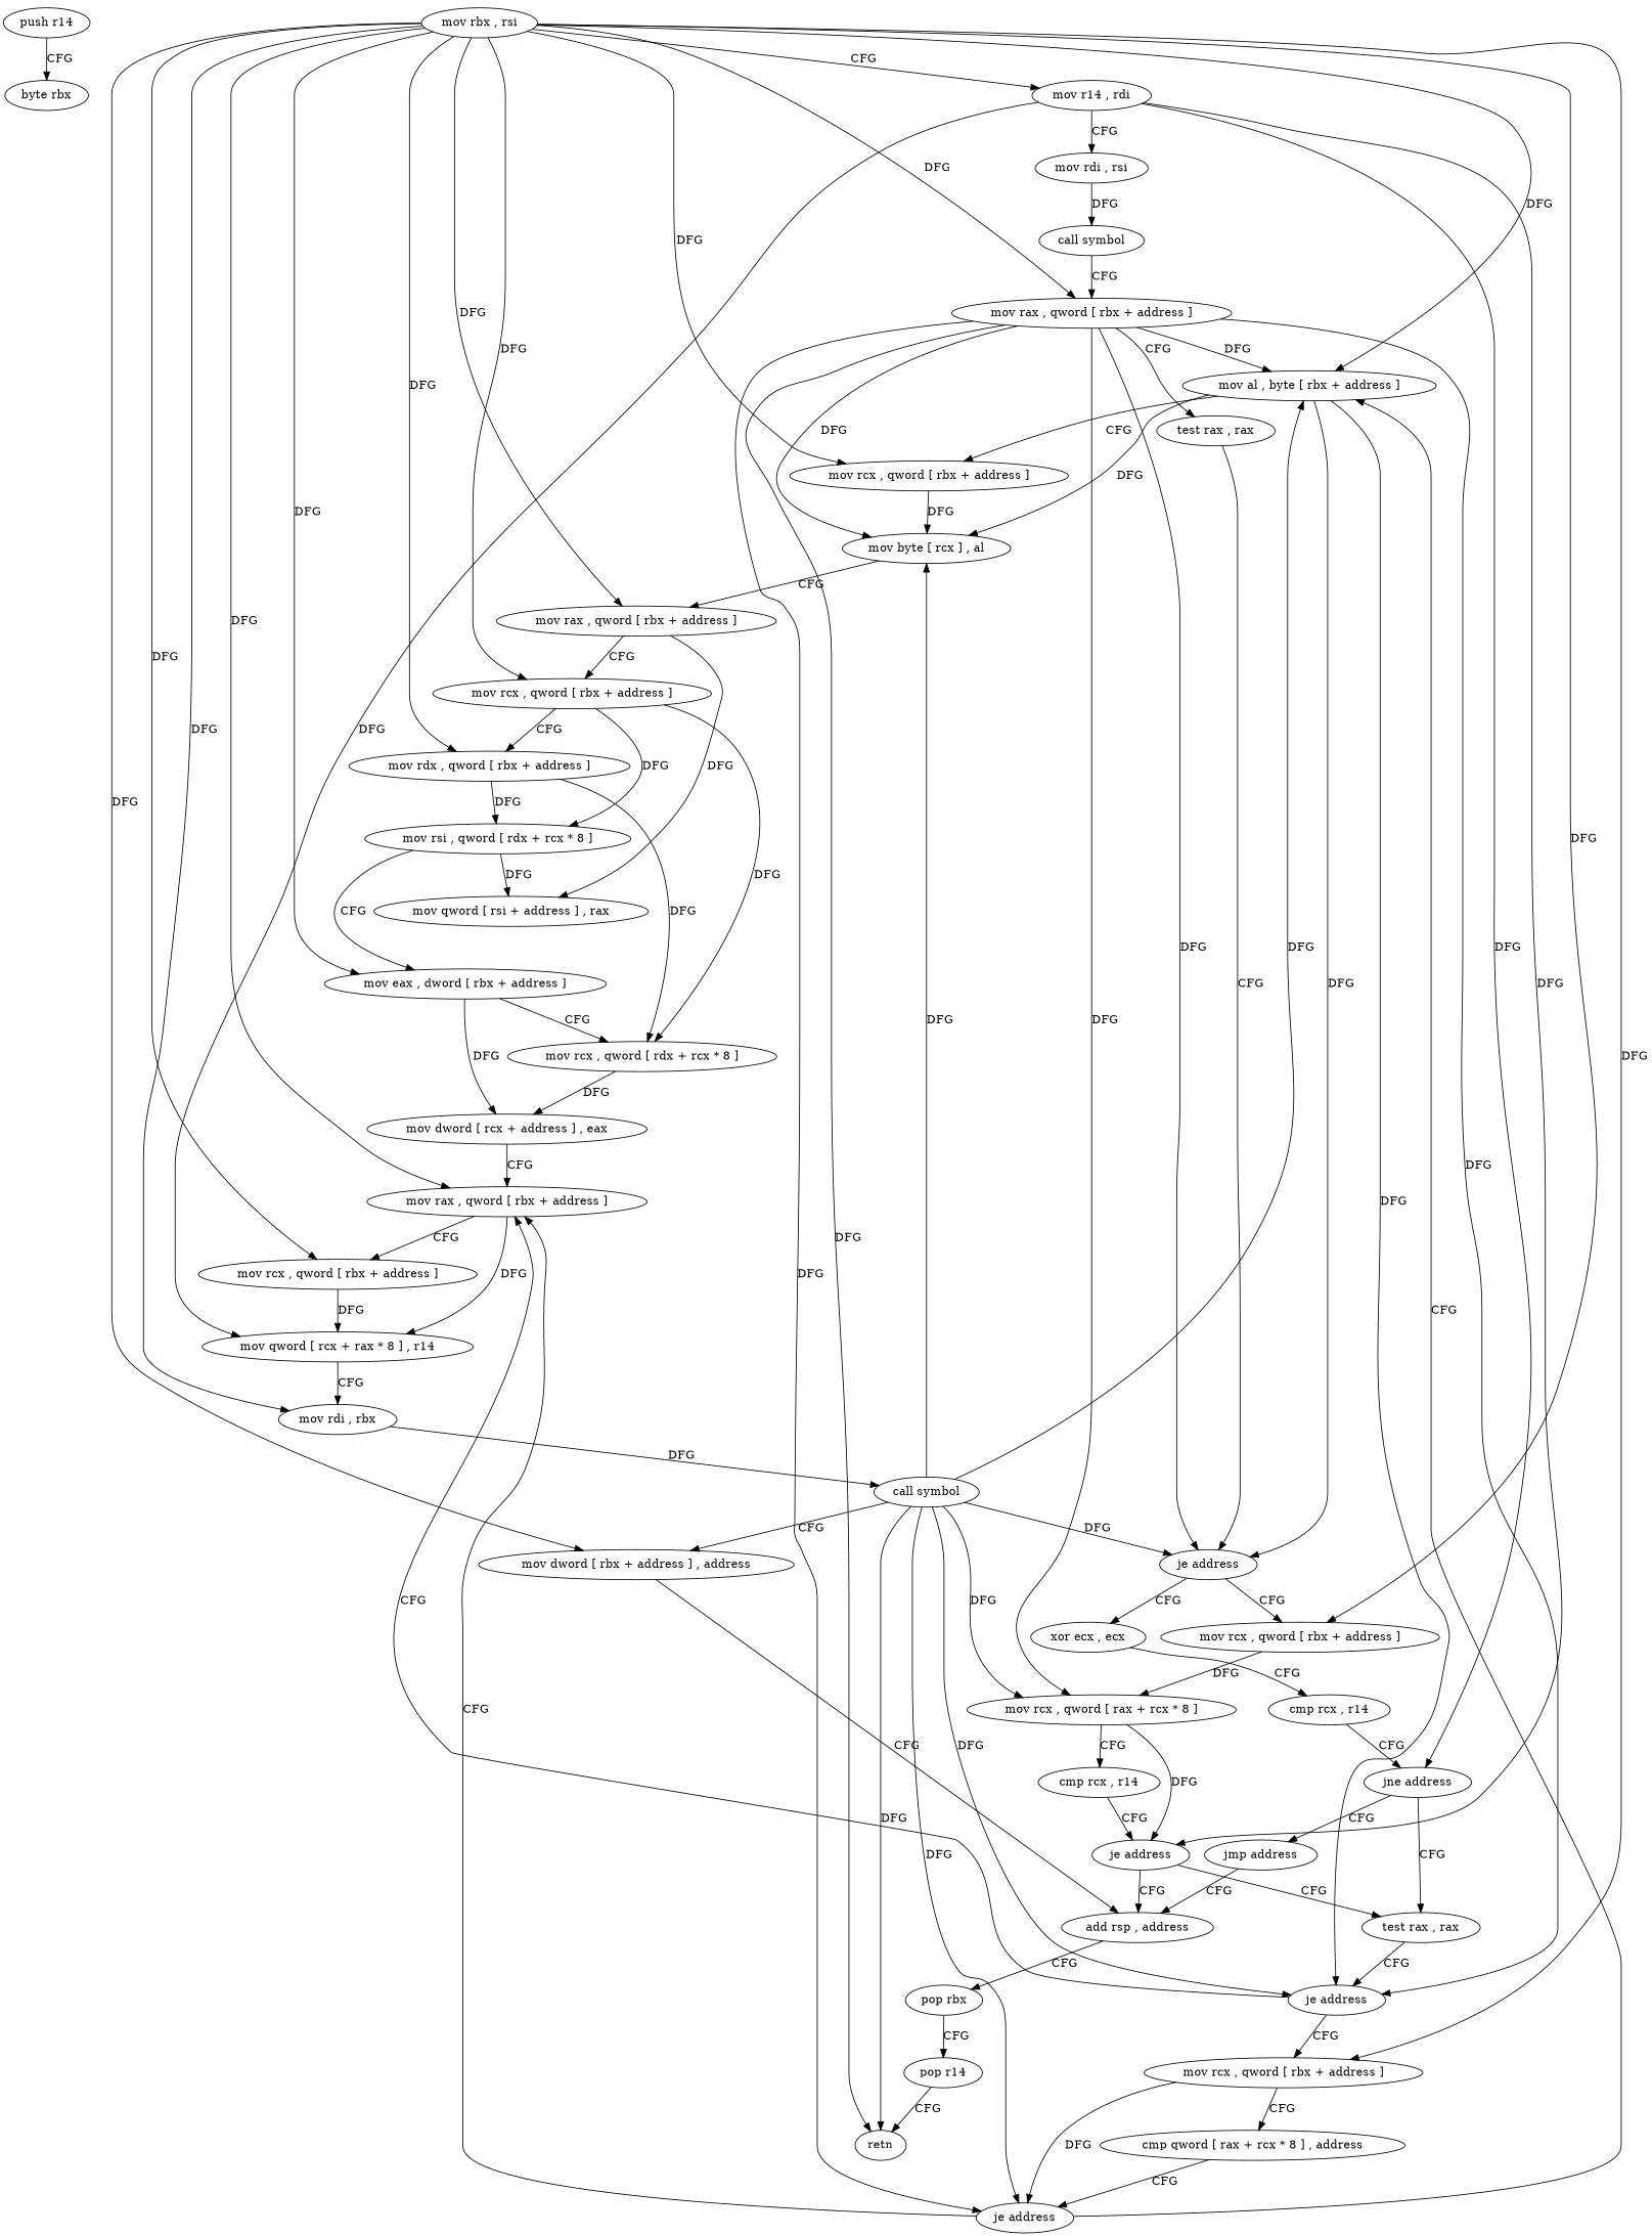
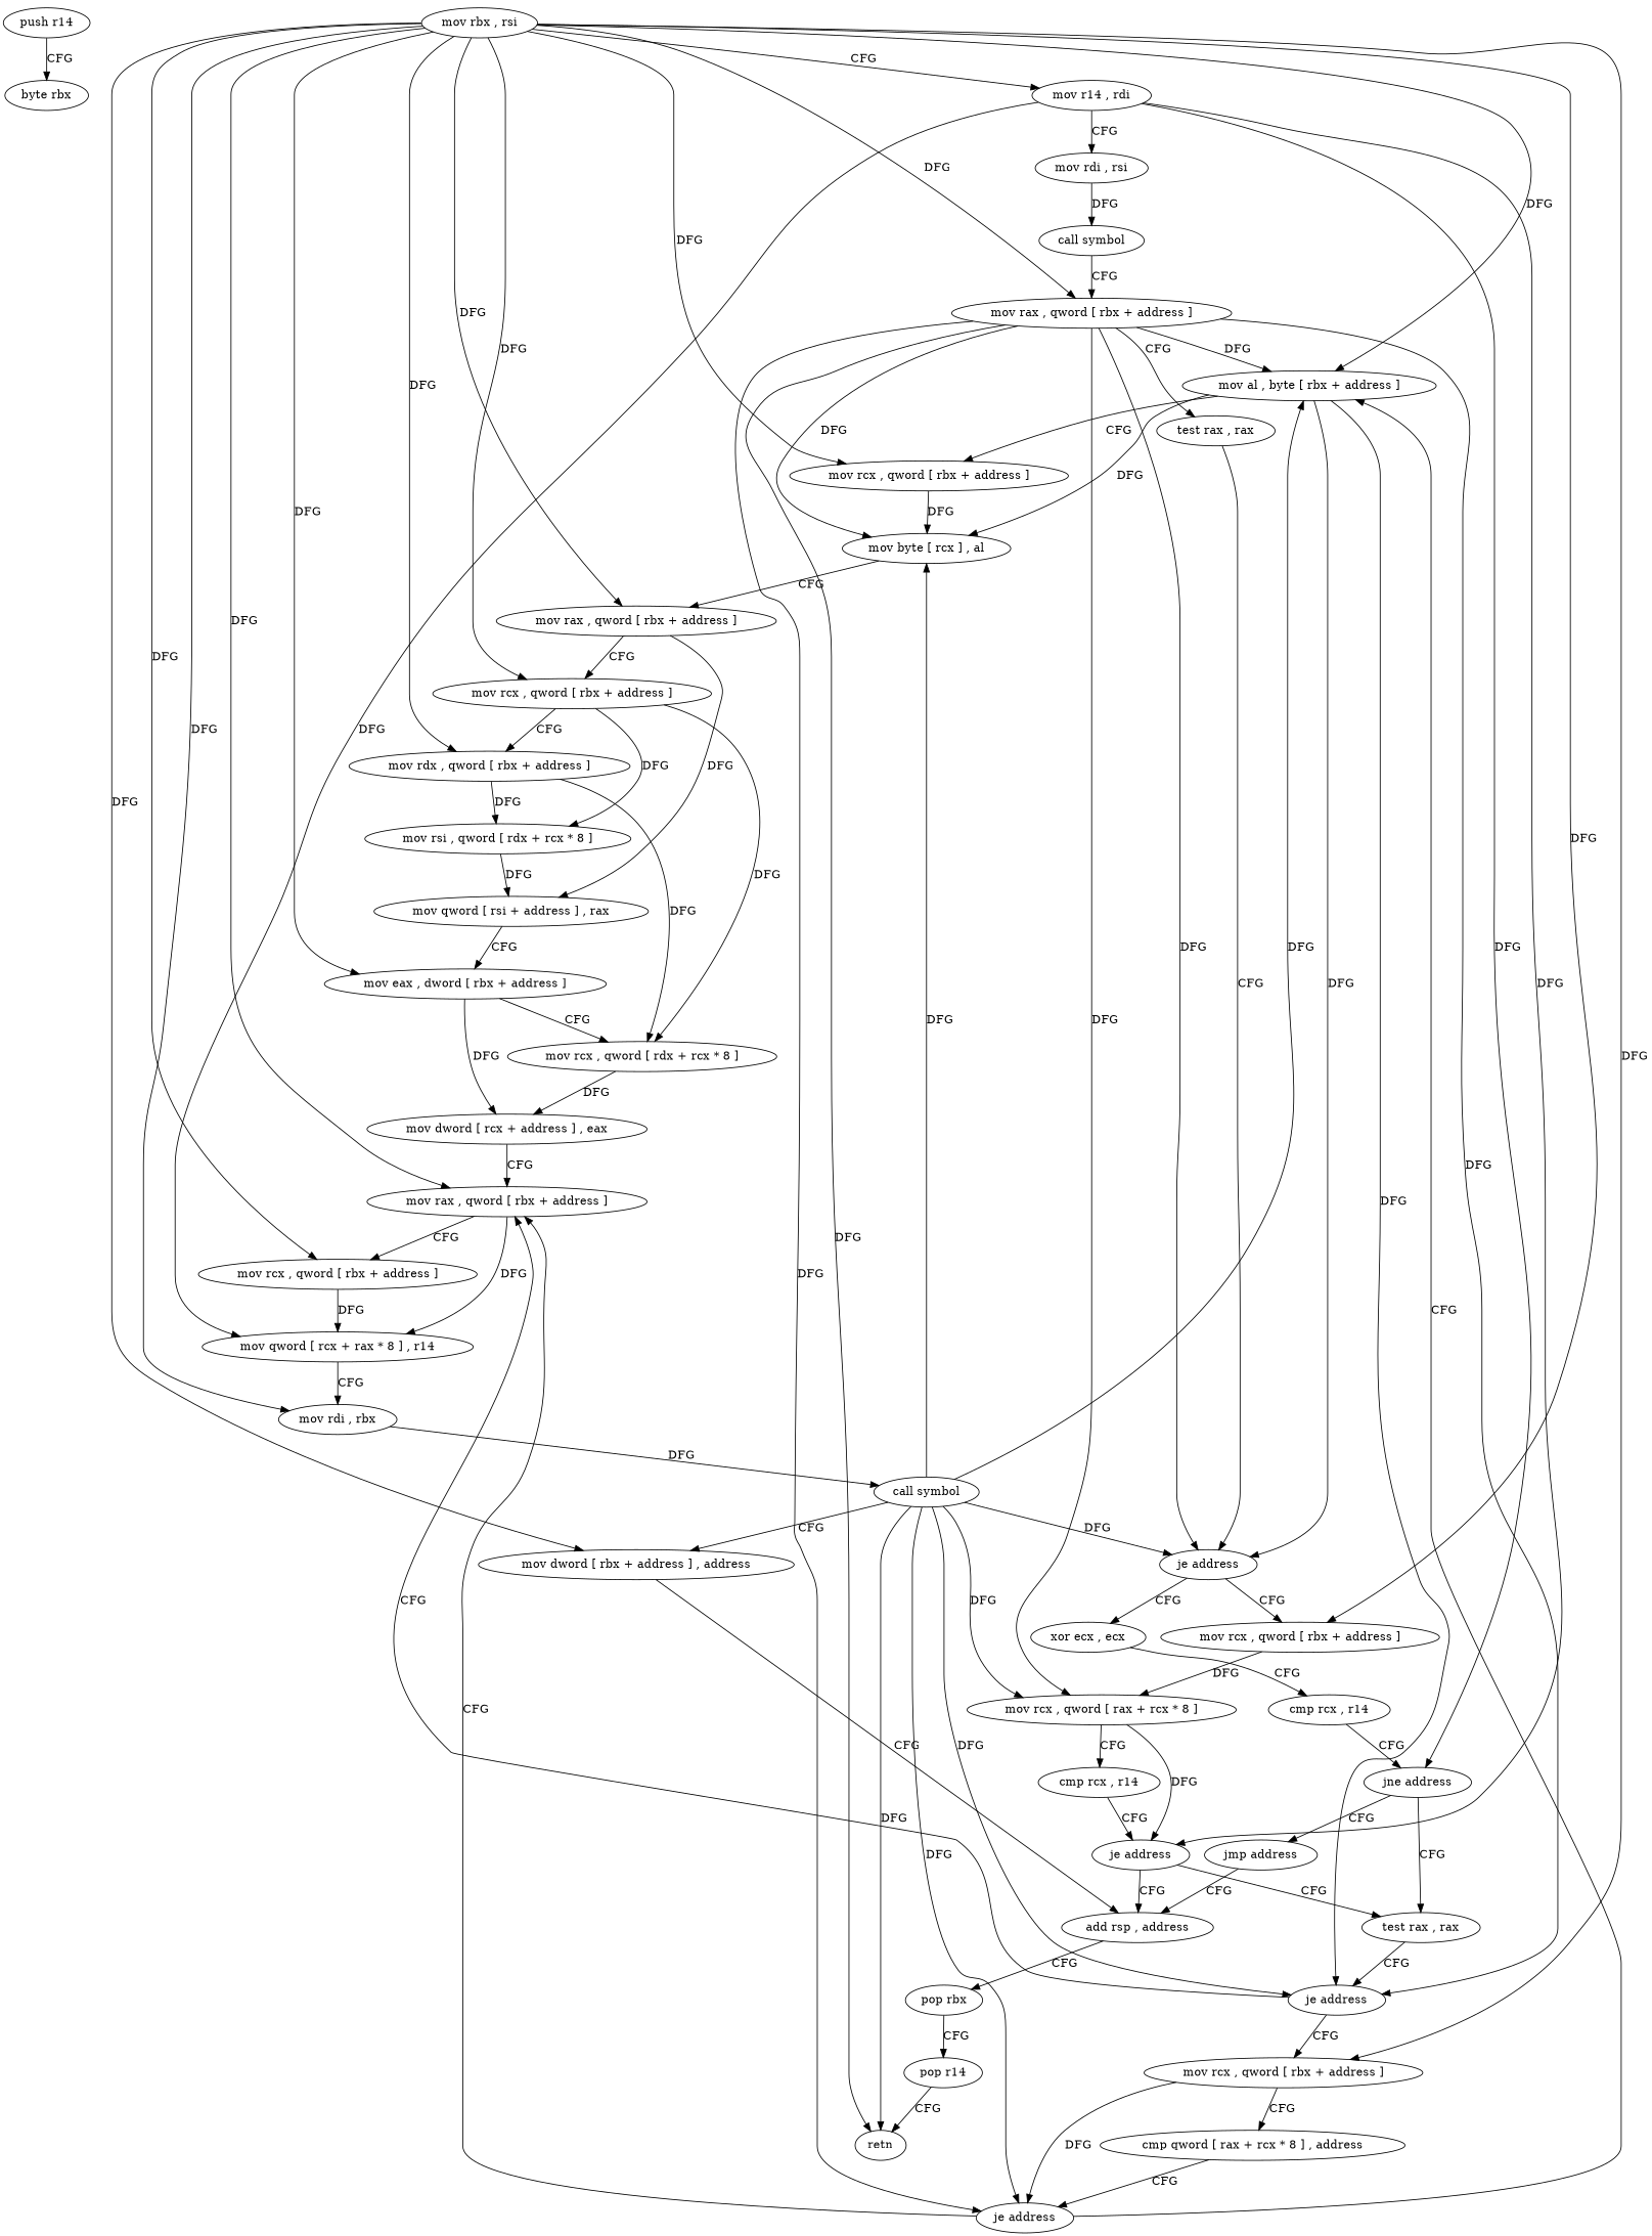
  digraph {
    n1 [label="push r14"]
    n2 [label="byte rbx"]
    n3 [label="mov rbx , rsi"]
    n4 [label="mov r14 , rdi"]
    n5 [label="mov rax , qword [ rbx + address ]"]
    n6 [label="mov rcx , qword [ rbx + address ]"]
    n7 [label="mov rax , qword [ rbx + address ]"]
    n8 [label="mov rcx , qword [ rbx + address ]"]
    n9 [label="mov rcx , qword [ rbx + address ]"]
    n10 [label="mov rdi , rbx"]
    n11 [label="mov dword [ rbx + address ] , address"]
    n12 [label="mov al , byte [ rbx + address ]"]
    n13 [label="mov rcx , qword [ rbx + address ]"]
    n14 [label="mov rax , qword [ rbx + address ]"]
    n15 [label="mov rcx , qword [ rbx + address ]"]
    n16 [label="mov rdx , qword [ rbx + address ]"]
    n17 [label="mov eax , dword [ rbx + address ]"]
    n18 [label="mov rdi , rsi"]
    n19 [label="jne address"]
    n20 [label="je address"]
    n21 [label="mov qword [ rcx + rax * 8 ] , r14"]
    n22 [label="test rax , rax"]
    n23 [label="je address"]
    n24 [label="mov rcx , qword [ rax + rcx * 8 ]"]
    n25 [label="je address"]
    n26 [label=retn]
    n27 [label="je address"]
    n28 [label="mov byte [ rcx ] , al"]
    n29 [label="cmp qword [ rax + rcx * 8 ] , address"]
    n30 [label="call symbol"]
    n31 [label="add rsp , address"]
    n32 [label="mov qword [ rsi + address ] , rax"]
    n33 [label="mov rsi , qword [ rdx + rcx * 8 ]"]
    n34 [label="mov rcx , qword [ rdx + rcx * 8 ]"]
    n35 [label="mov dword [ rcx + address ] , eax"]
    n36 [label="call symbol"]
    n37 [label="test rax , rax"]
    n38 [label="jmp address"]
    n39 [label="xor ecx , ecx"]
    n40 [label="cmp rcx , r14"]
    n41 [label="cmp rcx , r14"]
    n42 [label="pop rbx"]
    n43 [label="pop r14"]
    n1 -> n2 [label=CFG]
    n3 -> n4 [label=CFG]
    n3 -> n5 [label=DFG]
    n3 -> n6 [label=DFG]
    n3 -> n7 [label=DFG]
    n3 -> n8 [label=DFG]
    n3 -> n9 [label=DFG]
    n3 -> n10 [label=DFG]
    n3 -> n11 [label=DFG]
    n3 -> n12 [label=DFG]
    n3 -> n13 [label=DFG]
    n3 -> n14 [label=DFG]
    n3 -> n15 [label=DFG]
    n3 -> n16 [label=DFG]
    n3 -> n17 [label=DFG]
    n4 -> n18 [label=CFG]
    n4 -> n19 [label=DFG]
    n4 -> n20 [label=DFG]
    n4 -> n21 [label=DFG]
    n5 -> n12 [label=DFG]
    n5 -> n22 [label=CFG]
    n5 -> n23 [label=DFG]
    n5 -> n24 [label=DFG]
    n5 -> n25 [label=DFG]
    n5 -> n26 [label=DFG]
    n5 -> n27 [label=DFG]
    n5 -> n28 [label=DFG]
    n6 -> n24 [label=DFG]
    n7 -> n9 [label=CFG]
    n7 -> n21 [label=DFG]
    n8 -> n27 [label=DFG]
    n8 -> n29 [label=CFG]
    n9 -> n21 [label=DFG]
    n10 -> n30 [label=DFG]
    n11 -> n31 [label=CFG]
    n12 -> n13 [label=CFG]
    n12 -> n23 [label=DFG]
    n12 -> n25 [label=DFG]
    n12 -> n28 [label=DFG]
    n13 -> n28 [label=DFG]
    n14 -> n15 [label=CFG]
    n14 -> n32 [label=DFG]
    n15 -> n16 [label=CFG]
    n15 -> n33 [label=DFG]
    n15 -> n34 [label=DFG]
    n16 -> n33 [label=DFG]
    n16 -> n34 [label=DFG]
    n17 -> n34 [label=CFG]
    n17 -> n35 [label=DFG]
    n18 -> n36 [label=DFG]
    n19 -> n37 [label=CFG]
    n19 -> n38 [label=CFG]
    n20 -> n31 [label=CFG]
    n20 -> n37 [label=CFG]
    n21 -> n10 [label=CFG]
    n22 -> n23 [label=CFG]
    n23 -> n6 [label=CFG]
    n23 -> n39 [label=CFG]
    n24 -> n20 [label=DFG]
    n24 -> n40 [label=CFG]
    n25 -> n7 [label=CFG]
    n25 -> n8 [label=CFG]
    n27 -> n7 [label=CFG]
    n27 -> n12 [label=CFG]
    n28 -> n14 [label=CFG]
    n29 -> n27 [label=CFG]
    n30 -> n11 [label=CFG]
    n30 -> n12 [label=DFG]
    n30 -> n23 [label=DFG]
    n30 -> n24 [label=DFG]
    n30 -> n25 [label=DFG]
    n30 -> n26 [label=DFG]
    n30 -> n27 [label=DFG]
    n30 -> n28 [label=DFG]
    n31 -> n42 [label=CFG]
-   n33 -> n17 [label=CFG]
+   n32 -> n17 [label=CFG]
    n33 -> n32 [label=DFG]
    n34 -> n35 [label=DFG]
    n35 -> n7 [label=CFG]
    n36 -> n5 [label=CFG]
    n37 -> n25 [label=CFG]
    n38 -> n31 [label=CFG]
    n39 -> n41 [label=CFG]
    n40 -> n20 [label=CFG]
    n41 -> n19 [label=CFG]
    n42 -> n43 [label=CFG]
    n43 -> n26 [label=CFG]
  }
